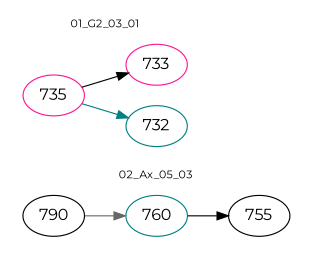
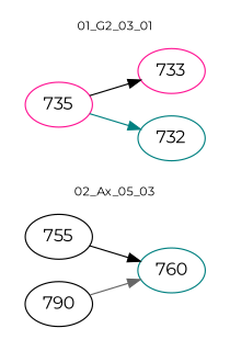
  digraph {
    fontname=Montserrat
    rankdir=LR
    node [color=teal fontname=Montserrat]
    edge [color=black fontname=Montserrat]
    n1 [label=760]
    n2 [color=black label=755]
    n3 [color=black label=790]
    n4 [color=deeppink label=735]
    n5 [label=732]
    n6 [color=deeppink label=733]
    subgraph cluster_1 {
      color=white
      fontsize=10
      label="02_Ax_05_03"
      n1
      n2
      n3
    }
    subgraph cluster_2 {
      color=white
      fontsize=10
      label="01_G2_03_01"
      n4
      n5
      n6
    }
-   n1 -> n2
+   n2 -> n1
    n3 -> n1 [color=gray40]
    n4 -> n5 [color=teal]
    n4 -> n6
  }
